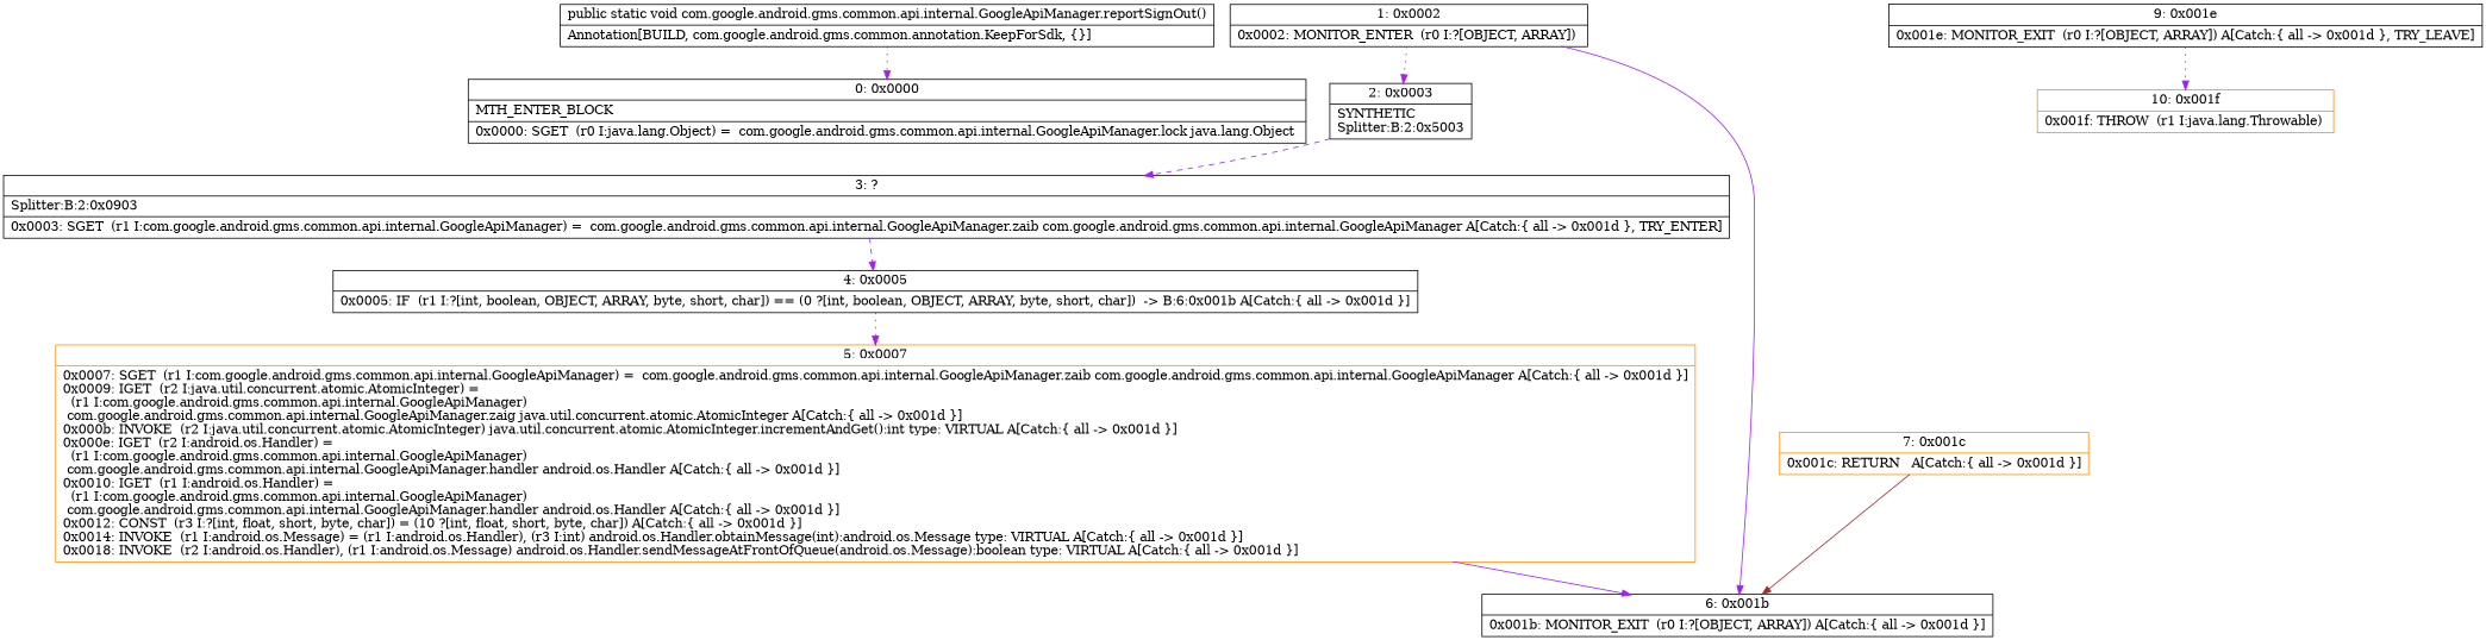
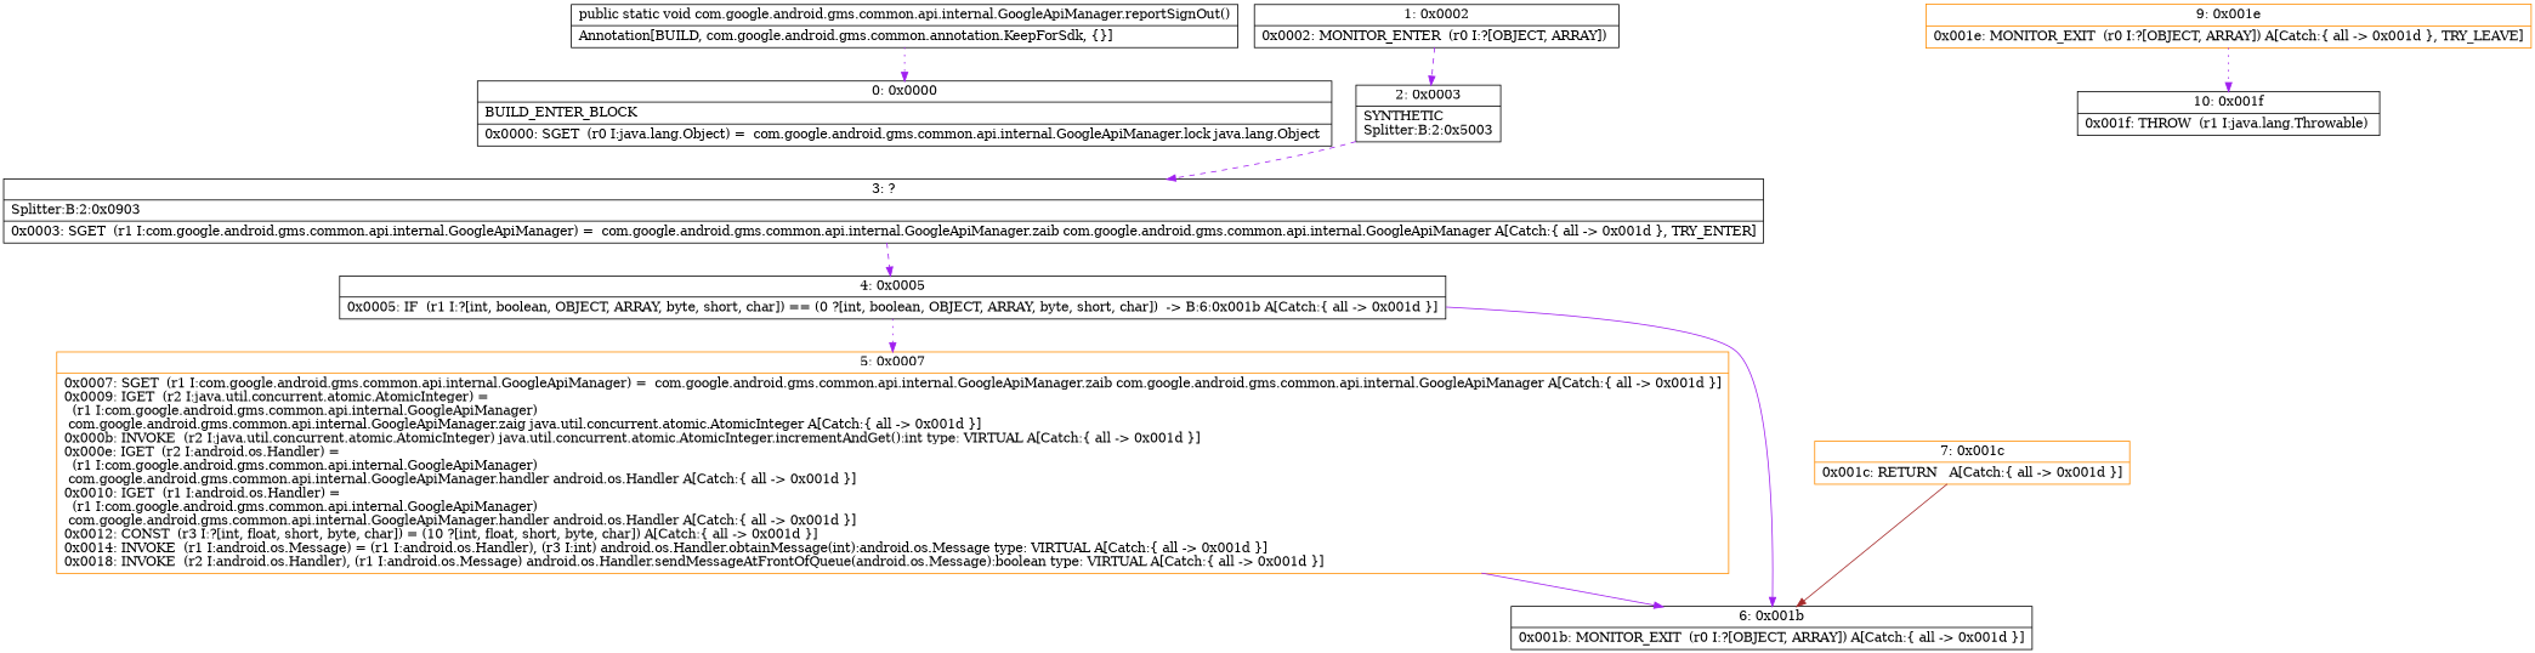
  digraph {
    node [color=black shape=record]
    edge [color=purple style=dotted]
-   n1 [label="{0\:\ 0x0000|MTH_ENTER_BLOCK\l|0x0000: SGET  (r0 I:java.lang.Object) =  com.google.android.gms.common.api.internal.GoogleApiManager.lock java.lang.Object \l}"]
+   n1 [label="{0\:\ 0x0000|BUILD_ENTER_BLOCK\l|0x0000: SGET  (r0 I:java.lang.Object) =  com.google.android.gms.common.api.internal.GoogleApiManager.lock java.lang.Object \l}"]
    n2 [label="{1\:\ 0x0002|0x0002: MONITOR_ENTER  (r0 I:?[OBJECT, ARRAY]) \l}"]
    n3 [label="{2\:\ 0x0003|SYNTHETIC\lSplitter:B:2:0x5003\l}"]
    n4 [label="{3\:\ ?|Splitter:B:2:0x0903\l|0x0003: SGET  (r1 I:com.google.android.gms.common.api.internal.GoogleApiManager) =  com.google.android.gms.common.api.internal.GoogleApiManager.zaib com.google.android.gms.common.api.internal.GoogleApiManager A[Catch:\{ all \-\> 0x001d \}, TRY_ENTER]\l}"]
    n5 [label="{4\:\ 0x0005|0x0005: IF  (r1 I:?[int, boolean, OBJECT, ARRAY, byte, short, char]) == (0 ?[int, boolean, OBJECT, ARRAY, byte, short, char])  \-\> B:6:0x001b A[Catch:\{ all \-\> 0x001d \}]\l}"]
    n6 [color=darkorange label="{5\:\ 0x0007|0x0007: SGET  (r1 I:com.google.android.gms.common.api.internal.GoogleApiManager) =  com.google.android.gms.common.api.internal.GoogleApiManager.zaib com.google.android.gms.common.api.internal.GoogleApiManager A[Catch:\{ all \-\> 0x001d \}]\l0x0009: IGET  (r2 I:java.util.concurrent.atomic.AtomicInteger) = \l  (r1 I:com.google.android.gms.common.api.internal.GoogleApiManager)\l com.google.android.gms.common.api.internal.GoogleApiManager.zaig java.util.concurrent.atomic.AtomicInteger A[Catch:\{ all \-\> 0x001d \}]\l0x000b: INVOKE  (r2 I:java.util.concurrent.atomic.AtomicInteger) java.util.concurrent.atomic.AtomicInteger.incrementAndGet():int type: VIRTUAL A[Catch:\{ all \-\> 0x001d \}]\l0x000e: IGET  (r2 I:android.os.Handler) = \l  (r1 I:com.google.android.gms.common.api.internal.GoogleApiManager)\l com.google.android.gms.common.api.internal.GoogleApiManager.handler android.os.Handler A[Catch:\{ all \-\> 0x001d \}]\l0x0010: IGET  (r1 I:android.os.Handler) = \l  (r1 I:com.google.android.gms.common.api.internal.GoogleApiManager)\l com.google.android.gms.common.api.internal.GoogleApiManager.handler android.os.Handler A[Catch:\{ all \-\> 0x001d \}]\l0x0012: CONST  (r3 I:?[int, float, short, byte, char]) = (10 ?[int, float, short, byte, char]) A[Catch:\{ all \-\> 0x001d \}]\l0x0014: INVOKE  (r1 I:android.os.Message) = (r1 I:android.os.Handler), (r3 I:int) android.os.Handler.obtainMessage(int):android.os.Message type: VIRTUAL A[Catch:\{ all \-\> 0x001d \}]\l0x0018: INVOKE  (r2 I:android.os.Handler), (r1 I:android.os.Message) android.os.Handler.sendMessageAtFrontOfQueue(android.os.Message):boolean type: VIRTUAL A[Catch:\{ all \-\> 0x001d \}]\l}"]
    n7 [label="{6\:\ 0x001b|0x001b: MONITOR_EXIT  (r0 I:?[OBJECT, ARRAY]) A[Catch:\{ all \-\> 0x001d \}]\l}"]
    n8 [color=darkorange label="{7\:\ 0x001c|0x001c: RETURN   A[Catch:\{ all \-\> 0x001d \}]\l}"]
-   n9 [label="{9\:\ 0x001e|0x001e: MONITOR_EXIT  (r0 I:?[OBJECT, ARRAY]) A[Catch:\{ all \-\> 0x001d \}, TRY_LEAVE]\l}"]
-   n10 [color=darkorange label="{10\:\ 0x001f|0x001f: THROW  (r1 I:java.lang.Throwable) \l}"]
+   n9 [color=darkorange label="{9\:\ 0x001e|0x001e: MONITOR_EXIT  (r0 I:?[OBJECT, ARRAY]) A[Catch:\{ all \-\> 0x001d \}, TRY_LEAVE]\l}"]
+   n10 [label="{10\:\ 0x001f|0x001f: THROW  (r1 I:java.lang.Throwable) \l}"]
    n11 [label="{public static void com.google.android.gms.common.api.internal.GoogleApiManager.reportSignOut()  | Annotation[BUILD, com.google.android.gms.common.annotation.KeepForSdk, \{\}]\l}"]
-   n2 -> n3
+   n2 -> n3 [style=dashed]
    n3 -> n4 [style=dashed]
    n4 -> n5 [style=dashed]
    n5 -> n6
-   n2 -> n7 [style=solid]
+   n5 -> n7 [style=solid]
    n6 -> n7 [style=solid]
    n8 -> n7 [color=brown style=solid]
    n9 -> n10
    n11 -> n1
  }
